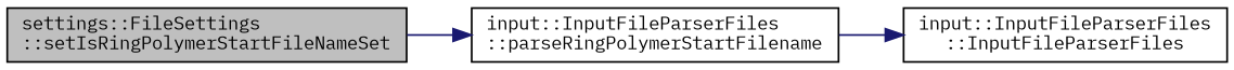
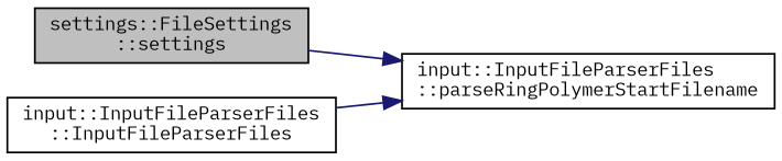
  digraph {
    fontname="IBM Plex Mono"
    rankdir=RL
    node [color=black fillcolor=white fontname="IBM Plex Mono" fontsize=10 shape=record style=filled]
    edge [color=midnightblue dir=back fontname="IBM Plex Mono" fontsize=10 labelfontname=Helvetica labelfontsize=10 style=solid]
-   n1 [fillcolor=grey75 fontcolor=black height=0.2 label="settings::FileSettings\l::setIsRingPolymerStartFileNameSet" width=0.4]
+   n1 [fillcolor=grey75 fontcolor=black height=0.2 label="settings::FileSettings\l::settings" width=0.4]
    n2 [height=0.2 label="input::InputFileParserFiles\l::parseRingPolymerStartFilename" width=0.4]
    n3 [height=0.2 label="input::InputFileParserFiles\l::InputFileParserFiles" width=0.4]
    n2 -> n1
-   n3 -> n2
+   n2 -> n3
  }
